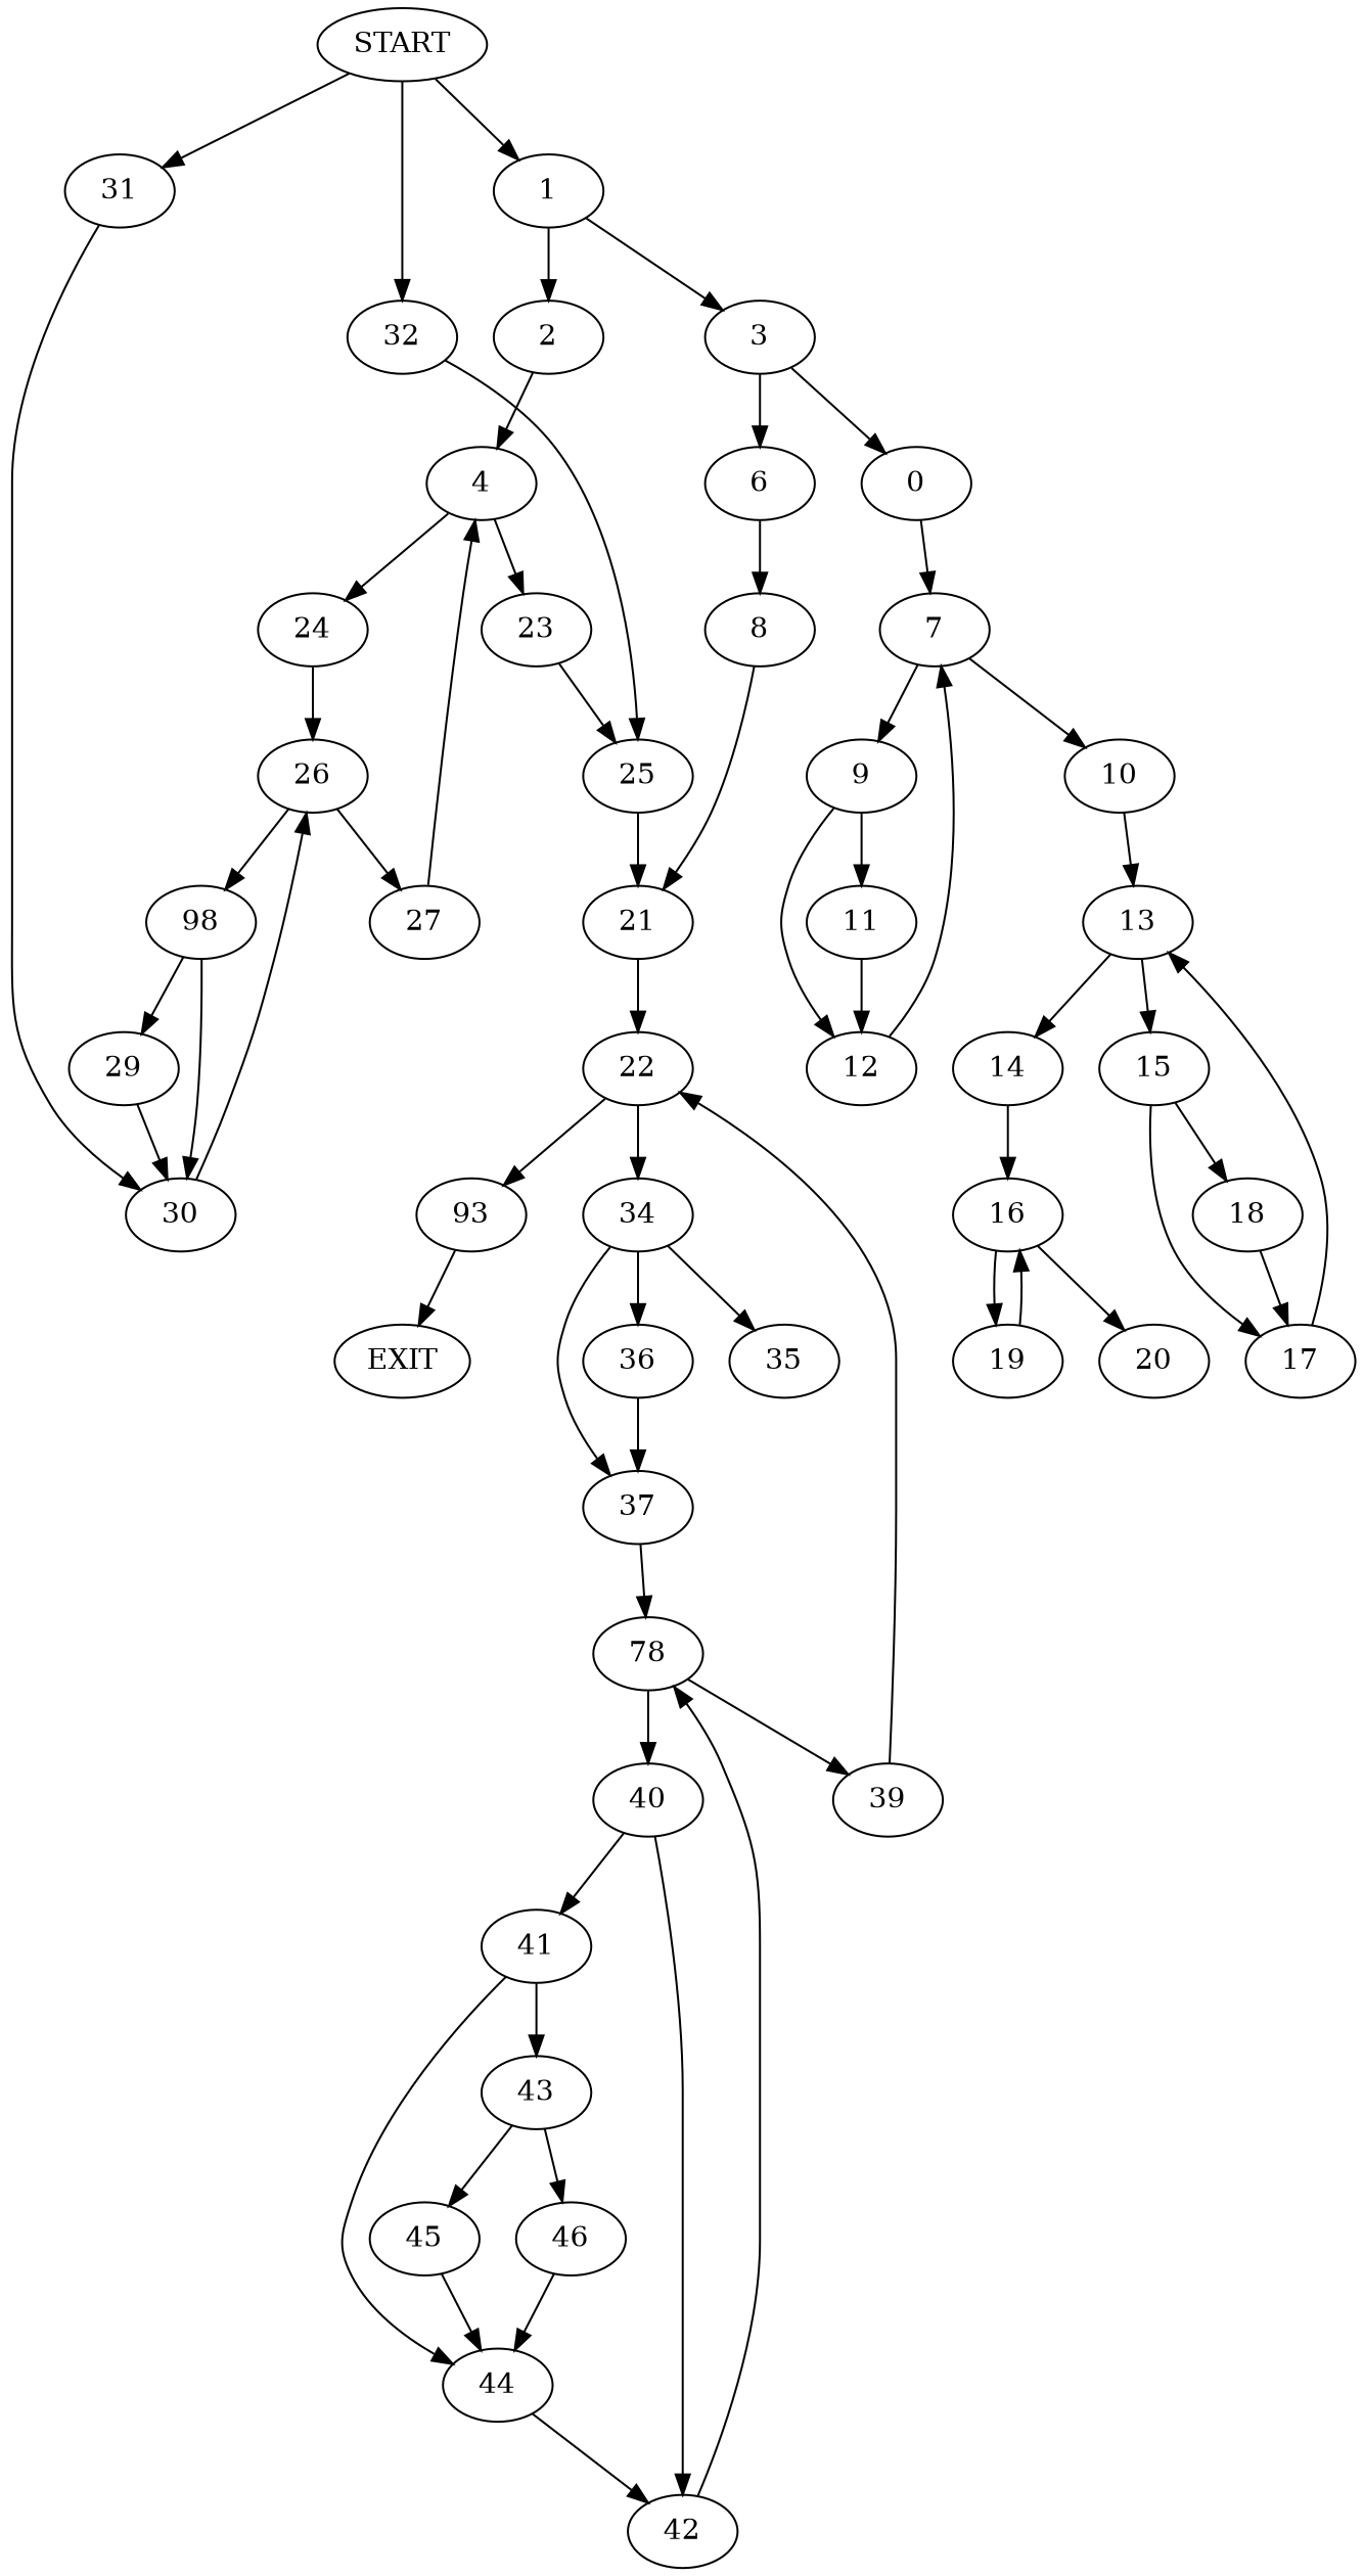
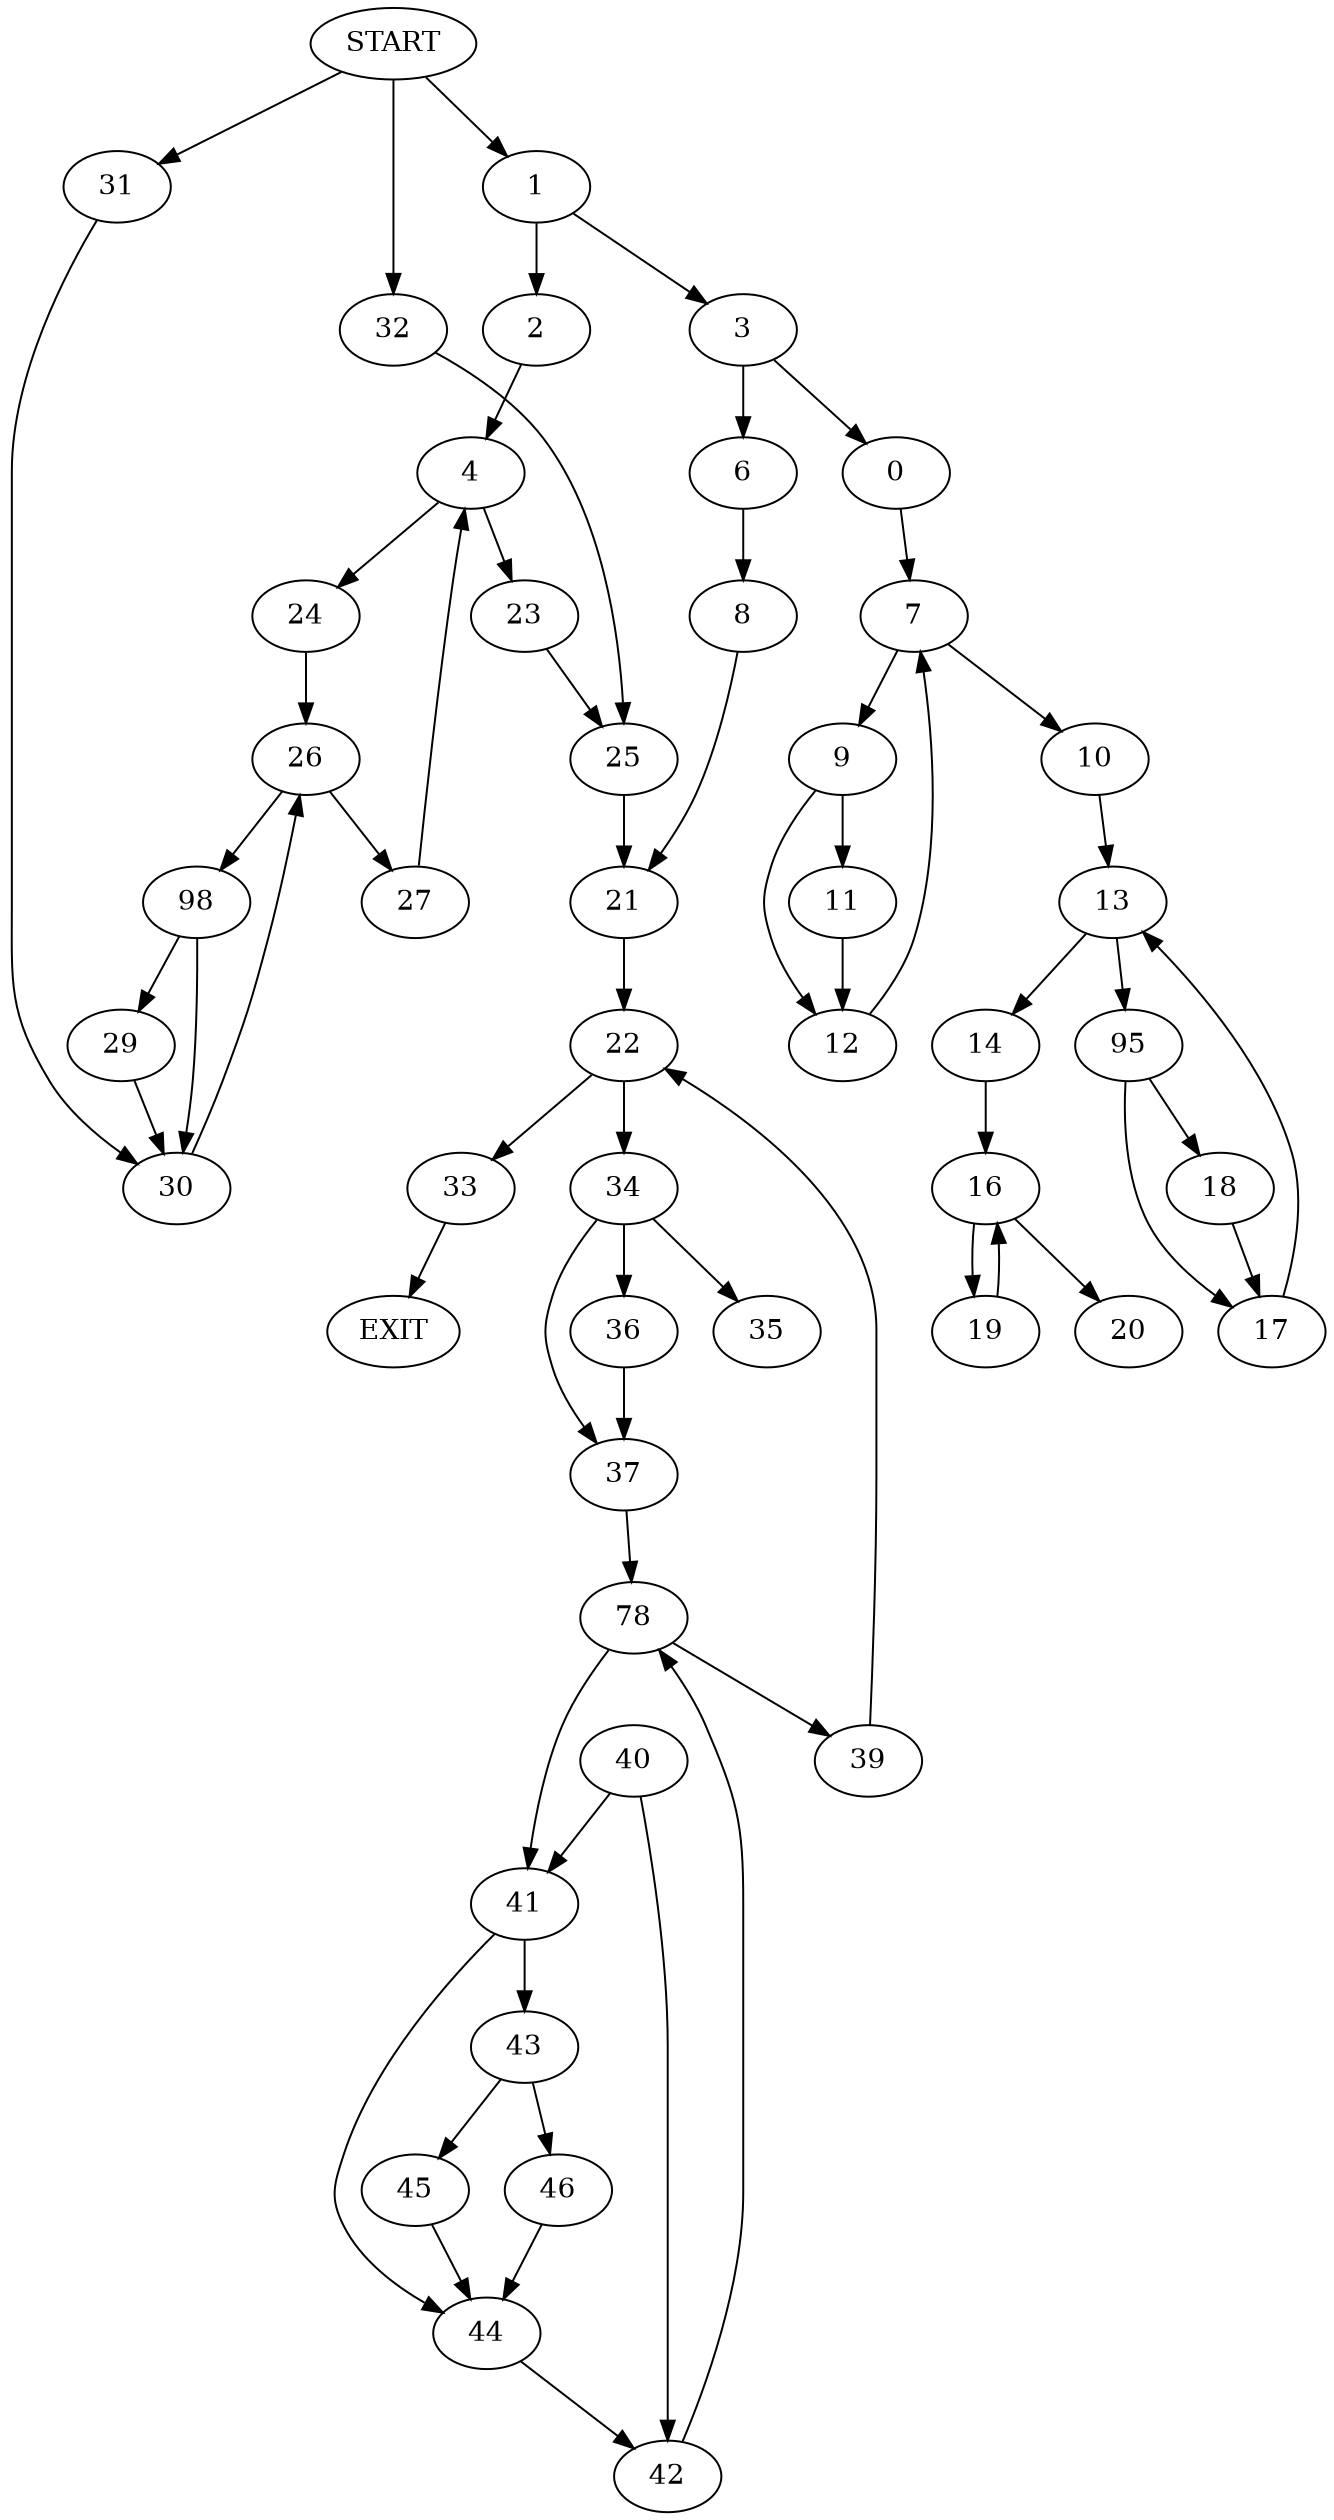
  digraph {
    n1 [label=START]
    1
    31
    32
    2
    3
    30
    25
    n9 [label=EXIT]
    4
    n11 [label=0]
    6
    23
    24
    7
    8
    26
    9
    10
    21
    11
    12
    13
    22
    14
-   15
+   15 [label=95]
    16
    17
    18
    19
    20
-   33 [label=93]
+   33
    34
    35
    36
    37
    27
    n38 [label=98]
    29
    n40 [label=78]
    39
    40
    41
    42
    43
    44
    45
    46
    n1 -> 1
    n1 -> 31
    n1 -> 32
    1 -> 2
    1 -> 3
    31 -> 30
    32 -> 25
    2 -> 4
    3 -> n11
    3 -> 6
    30 -> 26
    25 -> 21
    4 -> 23
    4 -> 24
    n11 -> 7
    6 -> 8
    23 -> 25
    24 -> 26
    7 -> 9
    7 -> 10
    8 -> 21
    26 -> 27
    26 -> n38
    9 -> 11
    9 -> 12
    10 -> 13
    21 -> 22
    11 -> 12
    12 -> 7
    13 -> 14
    13 -> 15
    22 -> 33
    22 -> 34
    14 -> 16
    15 -> 17
    15 -> 18
    16 -> 19
    16 -> 20
    17 -> 13
    18 -> 17
    19 -> 16
    33 -> n9
    34 -> 35
    34 -> 36
    34 -> 37
    36 -> 37
    37 -> n40
    27 -> 4
    n38 -> 30
    n38 -> 29
    29 -> 30
    n40 -> 39
-   n40 -> 40
+   n40 -> 41
    39 -> 22
    40 -> 41
    40 -> 42
    41 -> 43
    41 -> 44
    42 -> n40
    43 -> 45
    43 -> 46
    44 -> 42
    45 -> 44
    46 -> 44
  }
